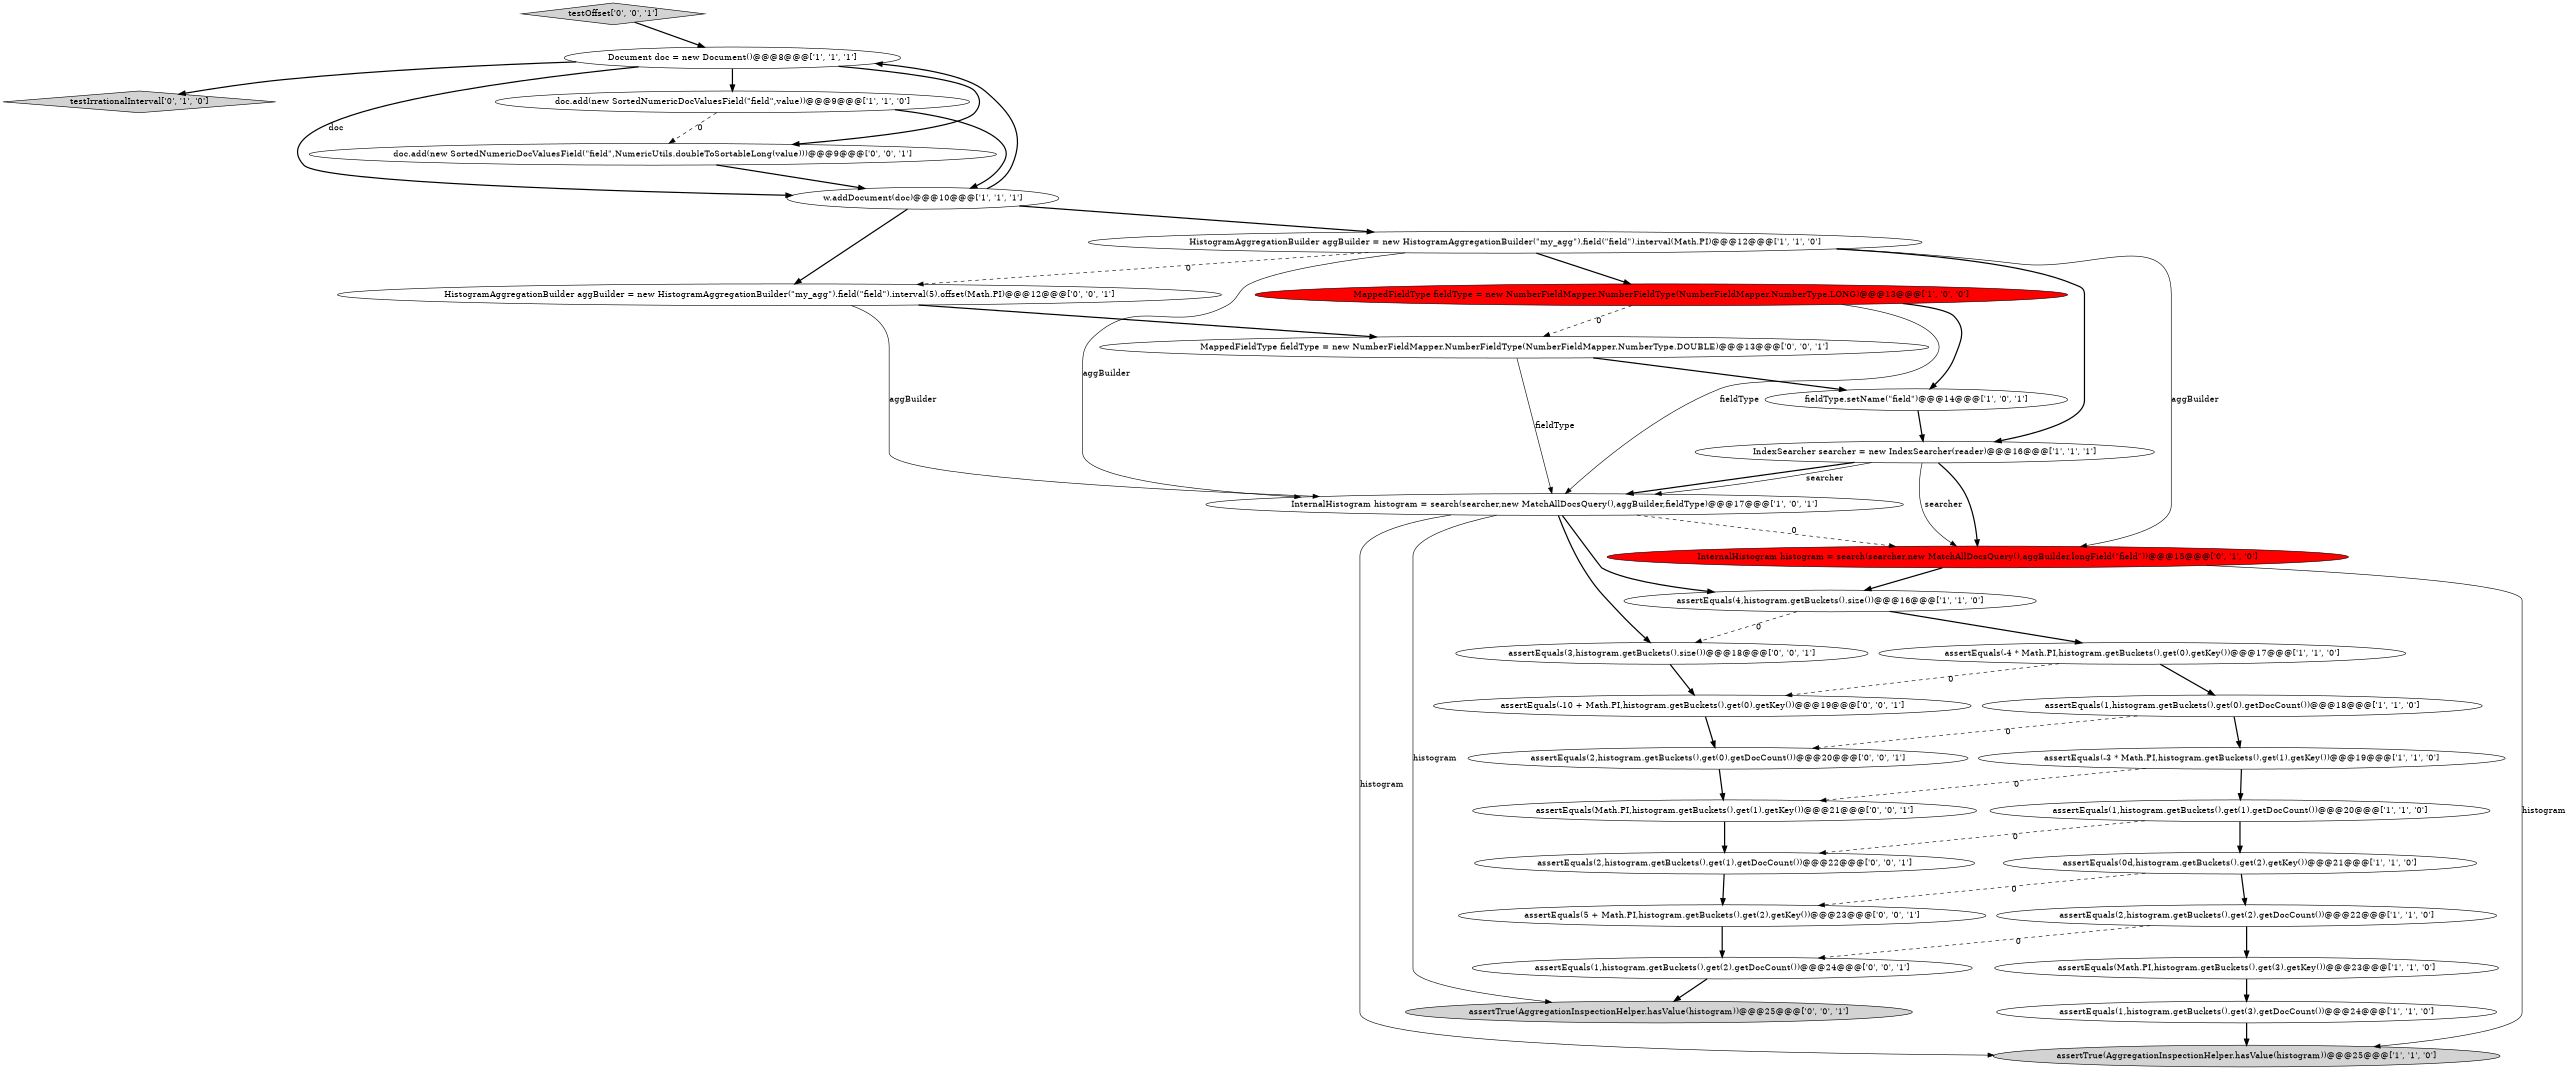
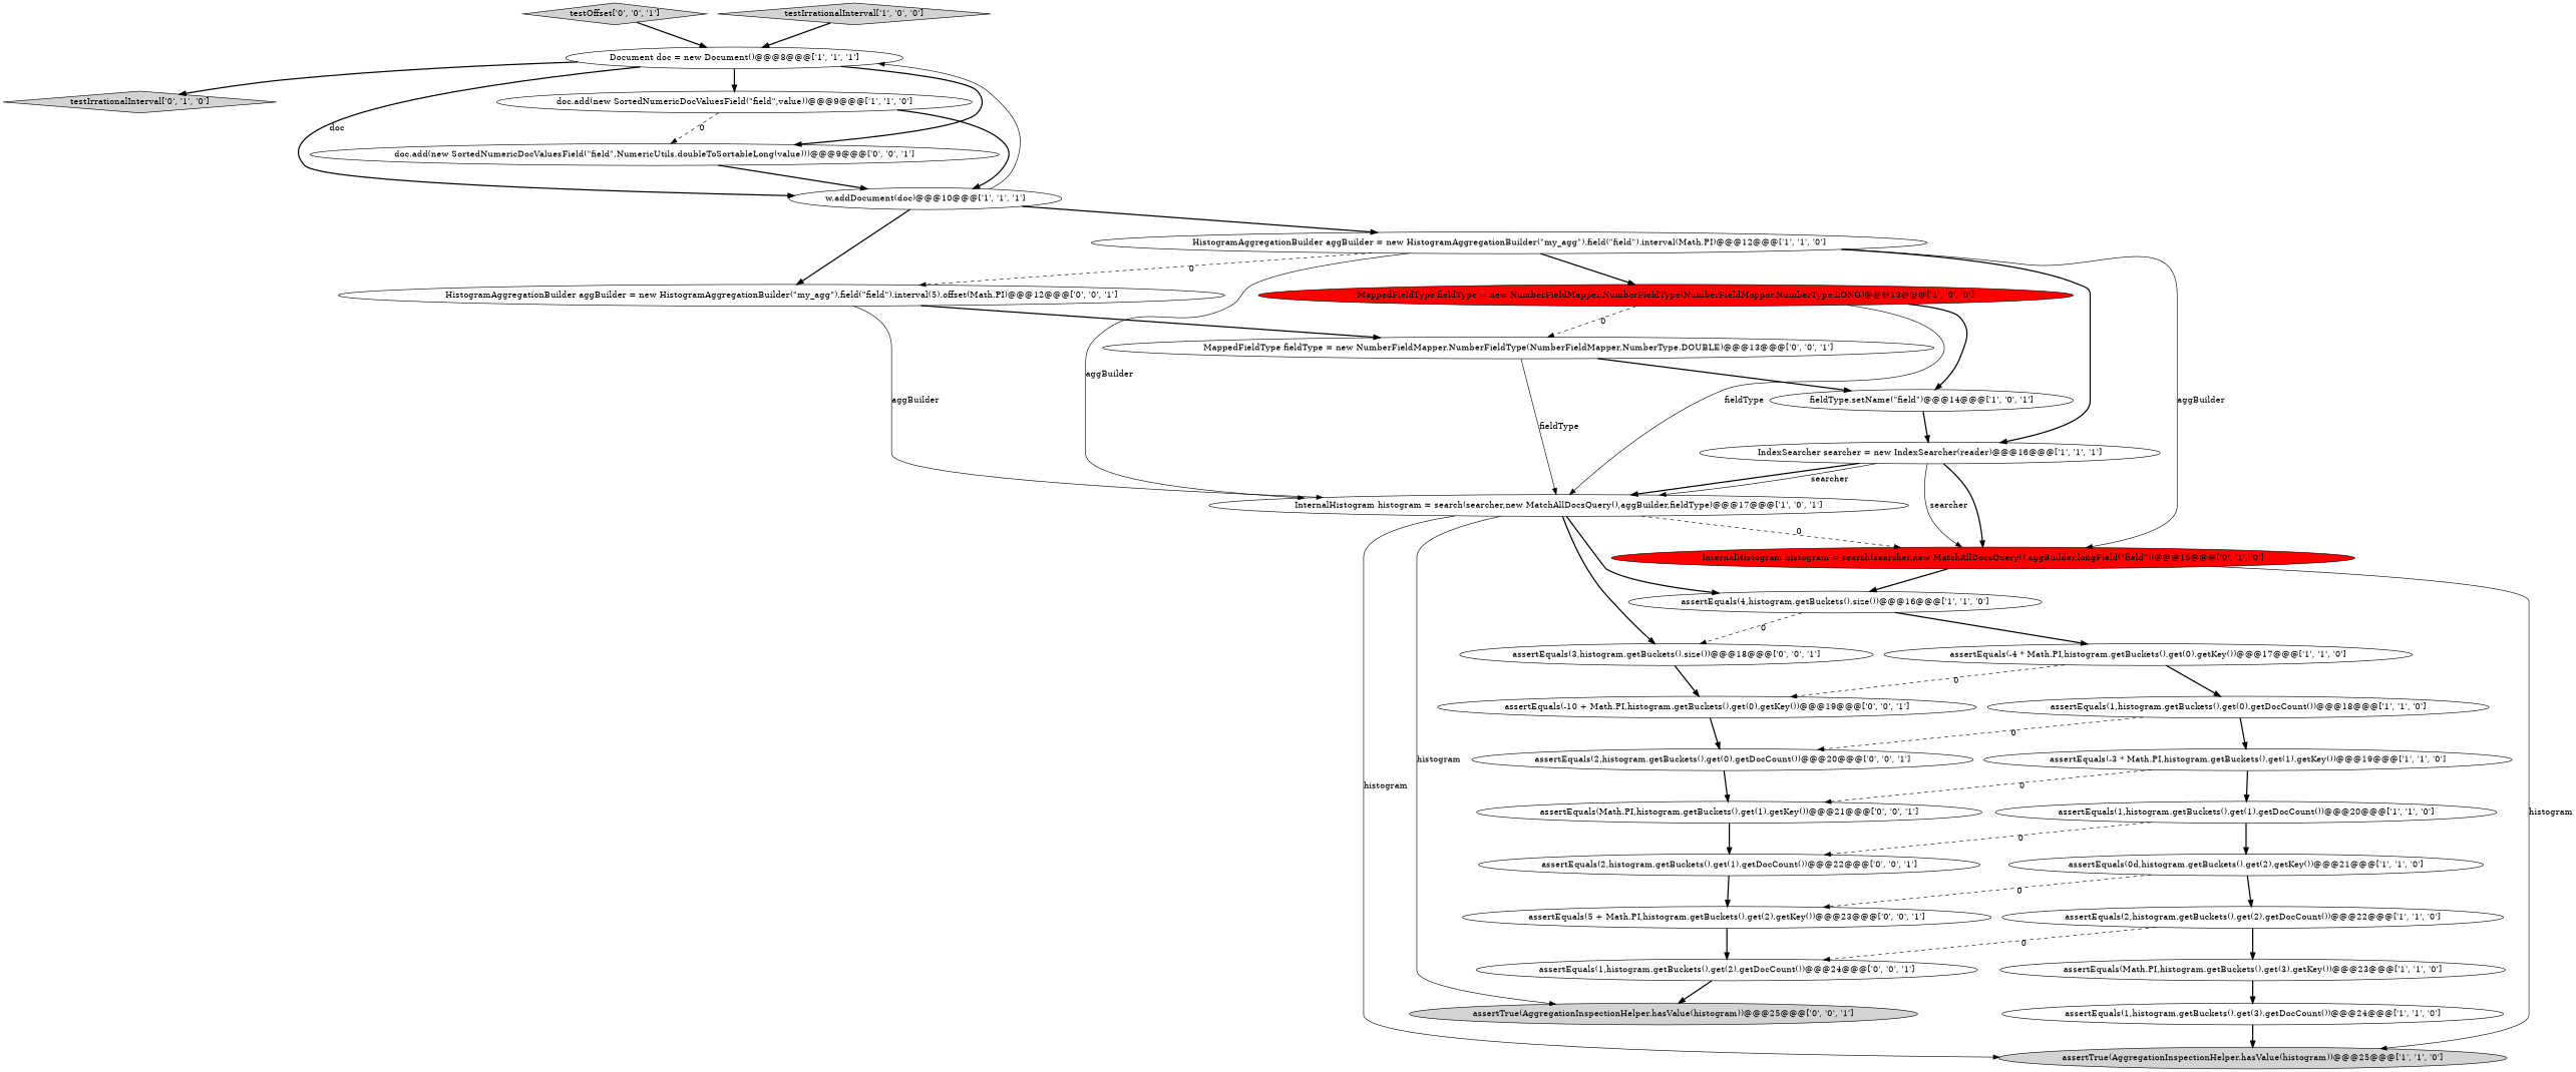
  digraph {
    node [fillcolor=white shape=ellipse style=filled]
    edge [style=bold]
    n1 [fillcolor=lightgray label="testIrrationalInterval['0', '1', '0']" shape=diamond]
    n2 [label="Document doc = new Document()@@@8@@@['1', '1', '1']"]
    n3 [label="doc.add(new SortedNumericDocValuesField(\"field\",NumericUtils.doubleToSortableLong(value)))@@@9@@@['0', '0', '1']"]
    n4 [label="w.addDocument(doc)@@@10@@@['1', '1', '1']"]
    n5 [label="doc.add(new SortedNumericDocValuesField(\"field\",value))@@@9@@@['1', '1', '0']"]
    n6 [label="HistogramAggregationBuilder aggBuilder = new HistogramAggregationBuilder(\"my_agg\").field(\"field\").interval(5).offset(Math.PI)@@@12@@@['0', '0', '1']"]
    n7 [label="HistogramAggregationBuilder aggBuilder = new HistogramAggregationBuilder(\"my_agg\").field(\"field\").interval(Math.PI)@@@12@@@['1', '1', '0']"]
    n8 [label="assertEquals(2,histogram.getBuckets().get(1).getDocCount())@@@22@@@['0', '0', '1']"]
    n9 [label="assertEquals(5 + Math.PI,histogram.getBuckets().get(2).getKey())@@@23@@@['0', '0', '1']"]
    n10 [label="assertEquals(1,histogram.getBuckets().get(2).getDocCount())@@@24@@@['0', '0', '1']"]
    n11 [label="MappedFieldType fieldType = new NumberFieldMapper.NumberFieldType(NumberFieldMapper.NumberType.DOUBLE)@@@13@@@['0', '0', '1']"]
    n12 [label="InternalHistogram histogram = search(searcher,new MatchAllDocsQuery(),aggBuilder,fieldType)@@@17@@@['1', '0', '1']"]
    n13 [label="fieldType.setName(\"field\")@@@14@@@['1', '0', '1']"]
    n14 [fillcolor=lightgray label="assertTrue(AggregationInspectionHelper.hasValue(histogram))@@@25@@@['1', '1', '0']"]
    n15 [fillcolor=lightgray label="assertTrue(AggregationInspectionHelper.hasValue(histogram))@@@25@@@['0', '0', '1']"]
    n16 [label="assertEquals(4,histogram.getBuckets().size())@@@16@@@['1', '1', '0']"]
    n17 [fillcolor=red label="InternalHistogram histogram = search(searcher,new MatchAllDocsQuery(),aggBuilder,longField(\"field\"))@@@15@@@['0', '1', '0']"]
    n18 [label="assertEquals(3,histogram.getBuckets().size())@@@18@@@['0', '0', '1']"]
    n19 [label="IndexSearcher searcher = new IndexSearcher(reader)@@@16@@@['1', '1', '1']"]
    n20 [label="assertEquals(1,histogram.getBuckets().get(3).getDocCount())@@@24@@@['1', '1', '0']"]
    n21 [label="assertEquals(2,histogram.getBuckets().get(2).getDocCount())@@@22@@@['1', '1', '0']"]
    n22 [label="assertEquals(Math.PI,histogram.getBuckets().get(3).getKey())@@@23@@@['1', '1', '0']"]
    n23 [fillcolor=red label="MappedFieldType fieldType = new NumberFieldMapper.NumberFieldType(NumberFieldMapper.NumberType.LONG)@@@13@@@['1', '0', '0']"]
    n24 [fillcolor=lightgray label="testOffset['0', '0', '1']" shape=diamond]
    n25 [label="assertEquals(-4 * Math.PI,histogram.getBuckets().get(0).getKey())@@@17@@@['1', '1', '0']"]
    n26 [label="assertEquals(-10 + Math.PI,histogram.getBuckets().get(0).getKey())@@@19@@@['0', '0', '1']"]
    n27 [label="assertEquals(1,histogram.getBuckets().get(0).getDocCount())@@@18@@@['1', '1', '0']"]
    n28 [label="assertEquals(2,histogram.getBuckets().get(0).getDocCount())@@@20@@@['0', '0', '1']"]
    n29 [label="assertEquals(-3 * Math.PI,histogram.getBuckets().get(1).getKey())@@@19@@@['1', '1', '0']"]
    n30 [label="assertEquals(Math.PI,histogram.getBuckets().get(1).getKey())@@@21@@@['0', '0', '1']"]
+   n31 [fillcolor=lightgray label="testIrrationalInterval['1', '0', '0']" shape=diamond]
    n32 [label="assertEquals(0d,histogram.getBuckets().get(2).getKey())@@@21@@@['1', '1', '0']"]
    n33 [label="assertEquals(1,histogram.getBuckets().get(1).getDocCount())@@@20@@@['1', '1', '0']"]
    n2 -> n1
    n2 -> n3
    n2 -> n4 [label=doc]
    n2 -> n5
    n3 -> n4
-   n4 -> n2
+   n4 -> n2 [style=solid]
    n4 -> n6
    n4 -> n7
    n5 -> n3 [label=0 style=dashed]
    n5 -> n4
    n6 -> n11
    n6 -> n12 [label=aggBuilder style=solid]
    n7 -> n6 [label=0 style=dashed]
    n7 -> n12 [label=aggBuilder style=solid]
    n7 -> n17 [label=aggBuilder style=solid]
    n7 -> n19
    n7 -> n23
    n8 -> n9
    n9 -> n10
    n10 -> n15
    n11 -> n12 [label=fieldType style=solid]
    n11 -> n13
    n12 -> n14 [label=histogram style=solid]
    n12 -> n15 [label=histogram style=solid]
    n12 -> n16
    n12 -> n17 [label=0 style=dashed]
    n12 -> n18
    n13 -> n19
    n16 -> n18 [label=0 style=dashed]
    n16 -> n25
    n17 -> n14 [label=histogram style=solid]
    n17 -> n16
    n18 -> n26
    n19 -> n12
    n19 -> n12 [label=searcher style=solid]
    n19 -> n17
    n19 -> n17 [label=searcher style=solid]
    n20 -> n14
    n21 -> n10 [label=0 style=dashed]
    n21 -> n22
    n22 -> n20
    n23 -> n11 [label=0 style=dashed]
    n23 -> n12 [label=fieldType style=solid]
    n23 -> n13
    n24 -> n2
    n25 -> n26 [label=0 style=dashed]
    n25 -> n27
    n26 -> n28
    n27 -> n28 [label=0 style=dashed]
    n27 -> n29
    n28 -> n30
    n29 -> n30 [label=0 style=dashed]
    n29 -> n33
    n30 -> n8
+   n31 -> n2
    n32 -> n9 [label=0 style=dashed]
    n32 -> n21
    n33 -> n8 [label=0 style=dashed]
    n33 -> n32
  }
